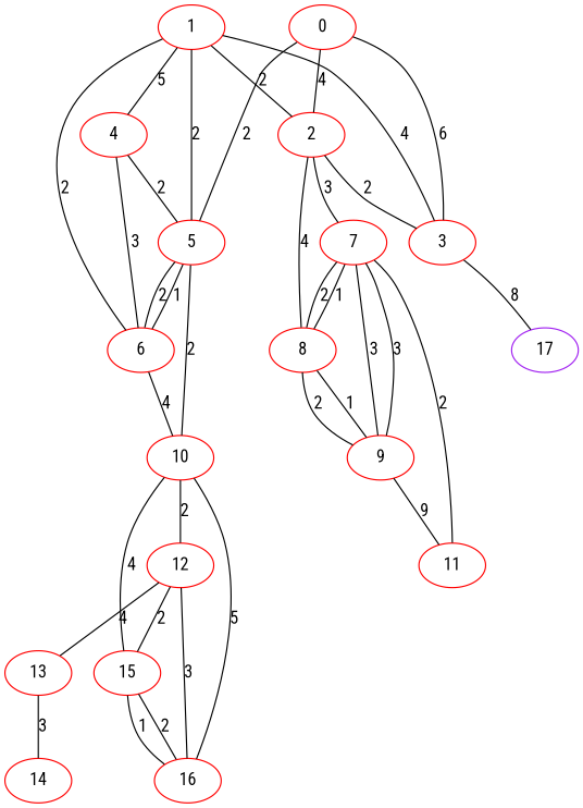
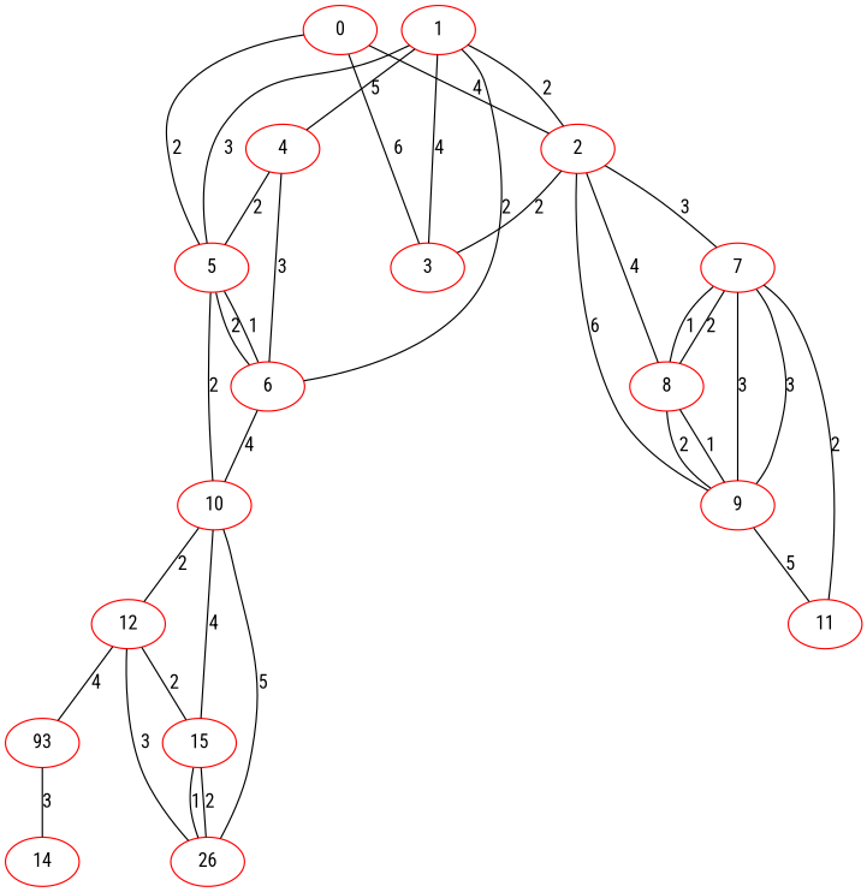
  graph {
    fontname="Roboto Condensed"
    node [color=red fontname="Roboto Condensed" weight=1]
    edge [fontname="Roboto Condensed"]
    0
    2
    3
    5
    1
    4
    6
    7
    8
    9
-   17 [color=purple weight=4]
    10
    11
    12
    15
-   16
-   13
+   16 [label=26]
+   13 [label=93]
    14
    0 -- 2 [label=4]
    0 -- 3 [label=6]
    0 -- 5 [label=2]
    2 -- 3 [label=2]
    2 -- 7 [label=3]
    2 -- 8 [label=4]
-   3 -- 17 [label=8]
+   2 -- 9 [label=6]
    5 -- 6 [label=1]
    5 -- 6 [label=2]
    5 -- 10 [label=2]
    1 -- 2 [label=2]
    1 -- 3 [label=4]
-   1 -- 5 [label=2]
+   1 -- 5 [label=3]
    1 -- 4 [label=5]
    1 -- 6 [label=2]
    4 -- 5 [label=2]
    4 -- 6 [label=3]
    6 -- 10 [label=4]
    7 -- 8 [label=1]
    7 -- 8 [label=2]
    7 -- 9 [label=3]
    7 -- 9 [label=3]
    7 -- 11 [label=2]
    8 -- 9 [label=2]
    8 -- 9 [label=1]
-   9 -- 11 [label=9]
+   9 -- 11 [label=5]
    10 -- 12 [label=2]
    10 -- 15 [label=4]
    10 -- 16 [label=5]
    12 -- 15 [label=2]
    12 -- 16 [label=3]
    12 -- 13 [label=4]
    15 -- 16 [label=1]
    15 -- 16 [label=2]
    13 -- 14 [label=3]
  }
